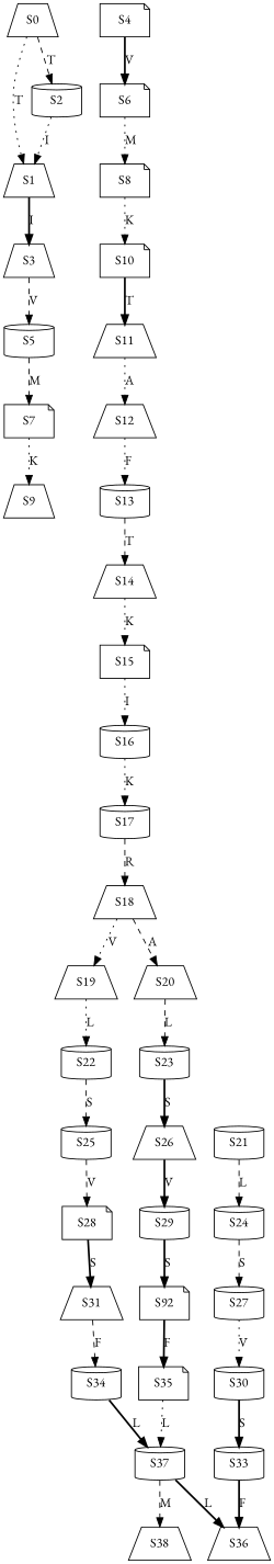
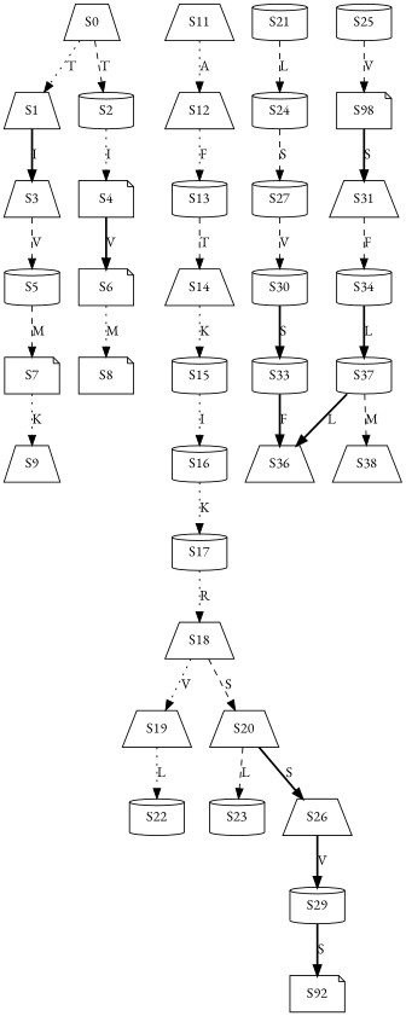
  strict digraph {
    fontname="EB Garamond"
    node [fontname="EB Garamond" shape=cylinder]
    edge [fontname="EB Garamond" style=dotted]
    S0 [shape=trapezium]
    S1 [shape=trapezium]
    S2
    S3 [shape=trapezium]
    S4 [shape=note]
    S5
    S6 [shape=note]
    S7 [shape=note]
    S8 [shape=note]
    S9 [shape=trapezium]
-   S10 [shape=note]
    S11 [shape=trapezium]
    S12 [shape=trapezium]
    S13
    S14 [shape=trapezium]
-   S15 [shape=note]
+   S15
    S16
    S17
    S18 [shape=trapezium]
    S19 [shape=trapezium]
    S20 [shape=trapezium]
    S22
    S23
    S21
    S24
    S25
    S26 [shape=trapezium]
    S27
-   S28 [shape=note]
+   S28 [shape=note label=S98]
    S29
    S30
    S31 [shape=trapezium]
    n33 [label=S92 shape=note]
    S33
    S34
-   S35 [shape=note]
    S36 [shape=trapezium]
    S37
    S38 [shape=trapezium]
    S0 -> S1 [label=T]
    S0 -> S2 [label=T style=dashed]
    S1 -> S3 [label=I style=bold]
-   S2 -> S1 [label=I]
+   S2 -> S4 [label=I]
    S3 -> S5 [label=V style=dashed]
    S4 -> S6 [label=V style=bold]
    S5 -> S7 [label=M style=dashed]
    S6 -> S8 [label=M]
    S7 -> S9 [label=K]
-   S8 -> S10 [label=K]
-   S10 -> S11 [label=T style=bold]
    S11 -> S12 [label=A]
    S12 -> S13 [label=F]
    S13 -> S14 [label=T style=dashed]
    S14 -> S15 [label=K]
    S15 -> S16 [label=I]
    S16 -> S17 [label=K]
-   S17 -> S18 [label=R style=dashed]
+   S17 -> S18 [label=R]
    S18 -> S19 [label=V]
-   S18 -> S20 [label=A style=dashed]
+   S18 -> S20 [label=S style=dashed]
    S19 -> S22 [label=L]
    S20 -> S23 [label=L style=dashed]
-   S22 -> S25 [label=S style=dashed]
-   S23 -> S26 [label=S style=bold]
+   S20 -> S26 [label=S style=bold]
    S21 -> S24 [label=L style=dashed]
    S24 -> S27 [label=S style=dashed]
    S25 -> S28 [label=V style=dashed]
    S26 -> S29 [label=V style=bold]
-   S27 -> S30 [label=V]
+   S27 -> S30 [label=V style=dashed]
    S28 -> S31 [label=S style=bold]
    S29 -> n33 [label=S style=bold]
    S30 -> S33 [label=S style=bold]
    S31 -> S34 [label=F style=dashed]
-   n33 -> S35 [label=F style=bold]
    S33 -> S36 [label=F style=bold]
    S34 -> S37 [label=L style=bold]
-   S35 -> S37 [label=L]
    S37 -> S36 [label=L style=bold]
    S37 -> S38 [label=M style=dashed]
  }
